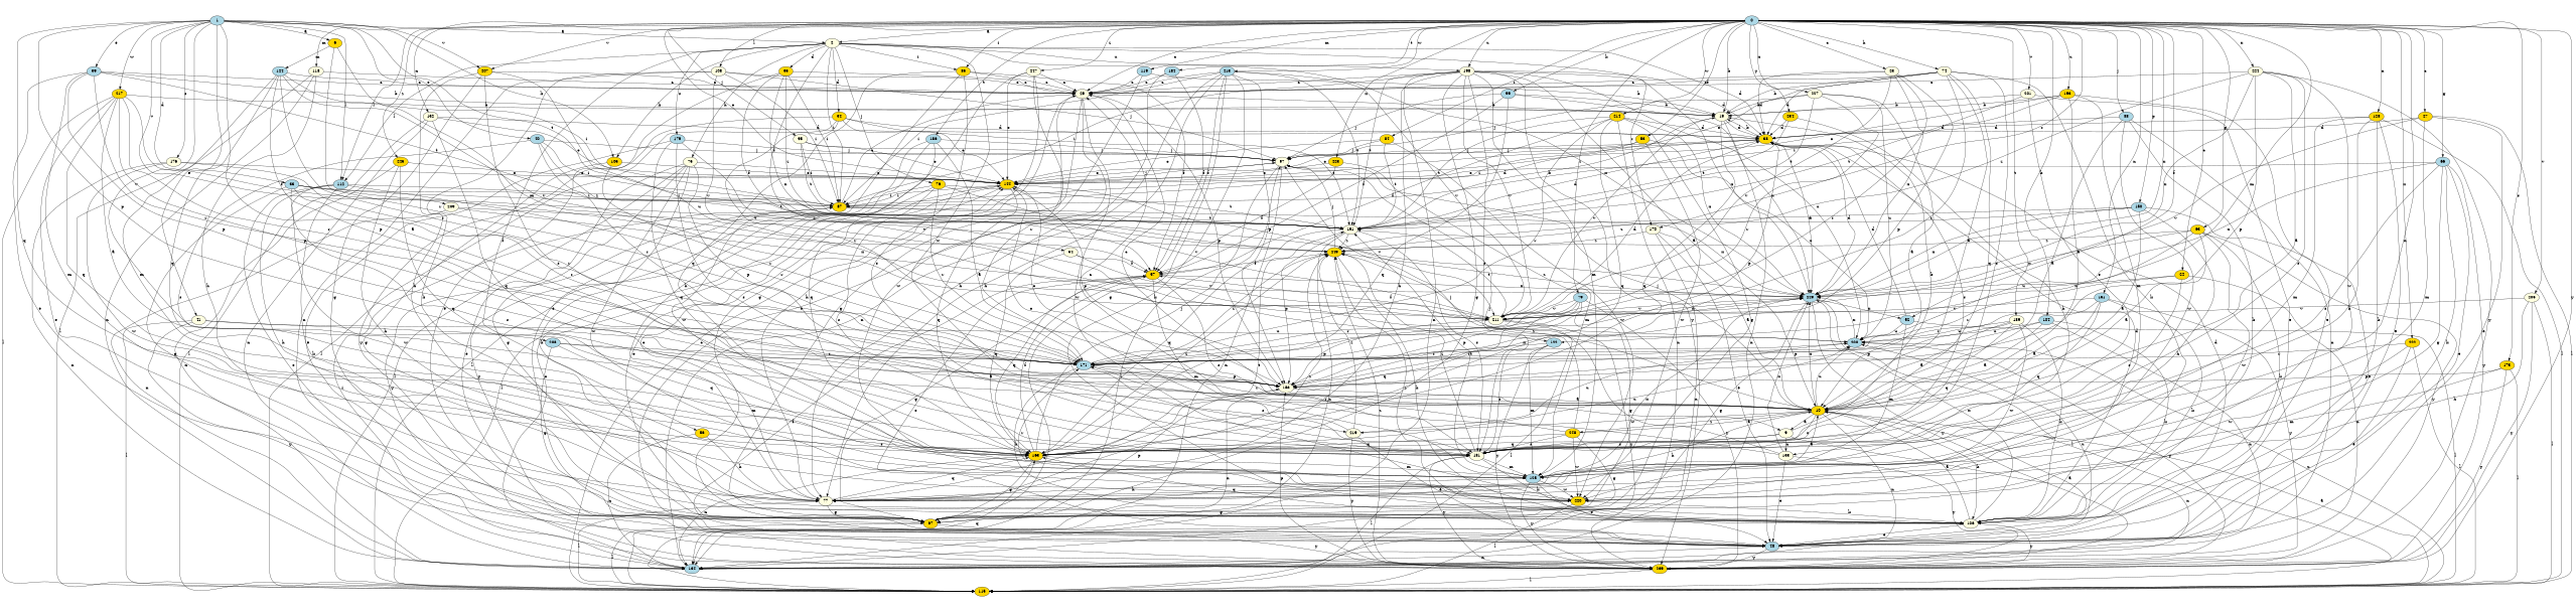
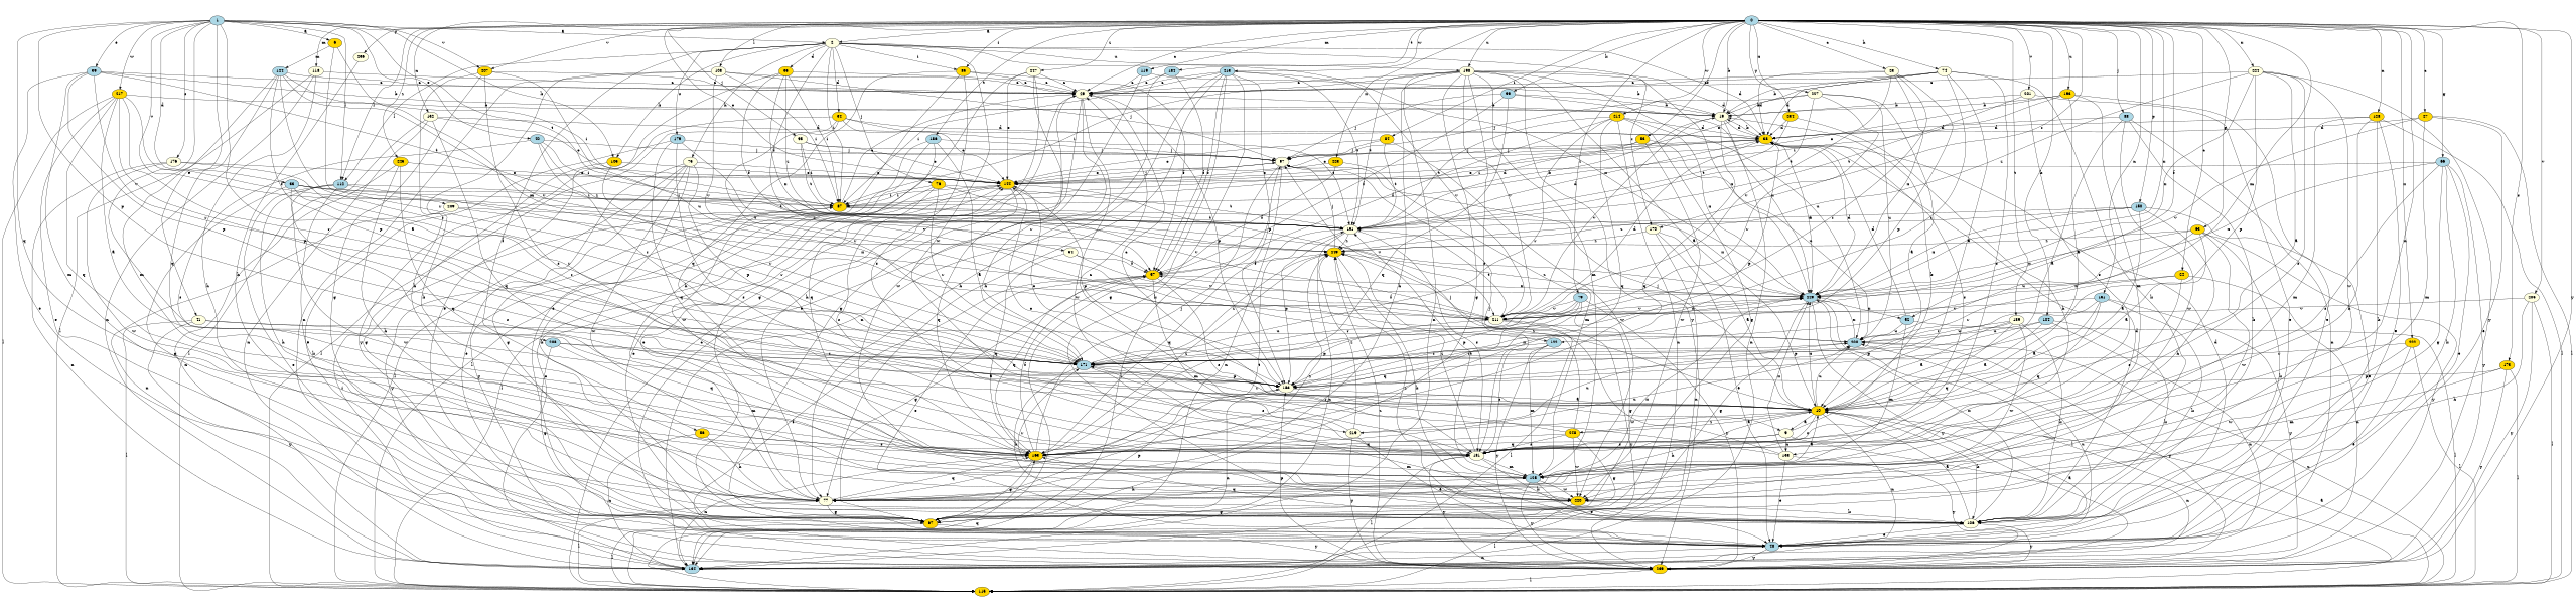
  strict digraph {
    node [fillcolor=gold style=filled]
    0 [fillcolor=lightblue]
    2 [fillcolor=lightyellow]
    19 [fillcolor=lightyellow]
    23 [fillcolor=lightyellow]
    24
    27
    29 [fillcolor=lightyellow]
    52 [fillcolor=lightblue]
    53
    63
    66 [fillcolor=lightblue]
    74 [fillcolor=lightyellow]
    79 [fillcolor=lightblue]
    84
    85
    88 [fillcolor=lightblue]
    95 [fillcolor=lightyellow]
    99 [fillcolor=lightblue]
    104 [fillcolor=lightblue]
    108 [fillcolor=lightyellow]
    112 [fillcolor=lightblue]
    118 [fillcolor=lightyellow]
    119 [fillcolor=lightblue]
    122 [fillcolor=lightblue]
    128
    131 [fillcolor=lightblue]
    132 [fillcolor=lightyellow]
    133 [fillcolor=lightyellow]
    144
    150 [fillcolor=lightblue]
    170 [fillcolor=lightyellow]
    173
    184 [fillcolor=lightblue]
    186 [fillcolor=lightblue]
    189 [fillcolor=lightyellow]
    193
    198 [fillcolor=lightyellow]
    201 [fillcolor=lightyellow]
    205 [fillcolor=lightyellow]
    207
    213 [fillcolor=lightblue]
    214
    222
    223
    224 [fillcolor=lightyellow]
    227 [fillcolor=lightyellow]
    229 [fillcolor=lightblue]
    234
+   236 [fillcolor=lightyellow]
    239
    245
    247 [fillcolor=lightyellow]
    105
    34
    35
    38
    54 [fillcolor=lightyellow]
    56
    75 [fillcolor=lightyellow]
    87
    n61 [label=76]
    179 [fillcolor=lightblue]
    219 [fillcolor=lightyellow]
    163
    134 [fillcolor=lightblue]
    211 [fillcolor=lightyellow]
    153 [fillcolor=lightyellow]
    171 [fillcolor=lightblue]
    181 [fillcolor=lightyellow]
    48 [fillcolor=lightblue]
    115
    125 [fillcolor=lightblue]
    77 [fillcolor=lightyellow]
    67
    220
    200 [fillcolor=lightblue]
    97 [fillcolor=lightyellow]
    10
    106 [fillcolor=lightyellow]
    249
    191 [fillcolor=lightyellow]
    57
    1 [fillcolor=lightblue]
    6
    9 [fillcolor=lightyellow]
    33 [fillcolor=lightblue]
    39 [fillcolor=lightblue]
    40 [fillcolor=lightblue]
    41 [fillcolor=lightyellow]
    176 [fillcolor=lightyellow]
    208 [fillcolor=lightblue]
    209 [fillcolor=lightyellow]
    217
    124 [fillcolor=lightblue]
    248
    0 -> 2 [label=a]
    0 -> 19 [label=b]
    0 -> 23 [label=c]
    0 -> 24 [label=c]
    0 -> 27 [label=c]
    0 -> 29 [label=c]
    0 -> 52 [label=f]
    0 -> 53 [label=f]
    0 -> 63 [label=g]
    0 -> 66 [label=g]
    0 -> 74 [label=h]
    0 -> 79 [label=i]
    0 -> 84 [label=i]
    0 -> 85 [label=i]
    0 -> 88 [label=j]
    0 -> 95 [label=j]
    0 -> 99 [label=k]
    0 -> 104 [label=k]
    0 -> 108 [label=l]
    0 -> 112 [label=l]
    0 -> 118 [label=m]
    0 -> 119 [label=m]
    0 -> 122 [label=m]
    0 -> 128 [label=n]
    0 -> 131 [label=n]
    0 -> 132 [label=n]
    0 -> 133 [label=n]
    0 -> 144 [label=o]
    0 -> 150 [label=p]
    0 -> 170 [label=r]
    0 -> 173 [label=s]
    0 -> 184 [label=t]
    0 -> 186 [label=t]
    0 -> 189 [label=t]
    0 -> 193 [label=u]
    0 -> 198 [label=u]
    0 -> 201 [label=v]
    0 -> 205 [label=v]
    0 -> 207 [label=v]
    0 -> 213 [label=w]
    0 -> 214 [label=w]
    0 -> 222 [label=x]
    0 -> 223 [label=x]
    0 -> 224 [label=x]
    0 -> 227 [label=x]
    0 -> 229 [label=x]
    0 -> 234 [label=y]
+   0 -> 236 [label=y]
    0 -> 239 [label=y]
    0 -> 245 [label=z]
    0 -> 247 [label=z]
    2 -> 85 [label=i]
    2 -> 112 [label=l]
    2 -> 170 [label=r]
    2 -> 198 [label=u]
    2 -> 229 [label=x]
    2 -> 105 [label=k]
    2 -> 34 [label=d]
    2 -> 35 [label=d]
    2 -> 38 [label=d]
    2 -> 54 [label=f]
    2 -> 56 [label=f]
    2 -> 75 [label=h]
    2 -> 87 [label=i]
    2 -> n61 [label=j]
    2 -> 179 [label=s]
    2 -> 219 [label=w]
    19 -> 38 [label=d]
    19 -> 163 [label=q]
    19 -> 134 [label=n]
    19 -> 211 [label=v]
    23 -> 29 [label=c]
    23 -> 229 [label=x]
    23 -> 38 [label=d]
    23 -> 211 [label=v]
    23 -> 153 [label=p]
    23 -> 171 [label=r]
    24 -> 229 [label=x]
    24 -> 134 [label=n]
    24 -> 171 [label=r]
    24 -> 181 [label=s]
    27 -> 38 [label=d]
    27 -> 211 [label=v]
    27 -> 48 [label=e]
    27 -> 115 [label=l]
    27 -> 125 [label=m]
    29 -> 19 [label=b]
    29 -> 153 [label=p]
    29 -> 171 [label=r]
    29 -> 77 [label=h]
    29 -> 67 [label=g]
    29 -> 220 [label=w]
    52 -> 38 [label=d]
    52 -> 115 [label=l]
    52 -> 125 [label=m]
    52 -> 200 [label=u]
    53 -> 87 [label=i]
    53 -> 220 [label=w]
    53 -> 200 [label=u]
    53 -> 97 [label=j]
    63 -> 229 [label=x]
    63 -> 239 [label=y]
    63 -> 220 [label=w]
    63 -> 200 [label=u]
    63 -> 10 [label=a]
    63 -> 106 [label=k]
    63 -> 249 [label=z]
    66 -> 144 [label=o]
    66 -> 229 [label=x]
    66 -> 239 [label=y]
    66 -> 181 [label=s]
    66 -> 48 [label=e]
    66 -> 67 [label=g]
    66 -> 106 [label=k]
    74 -> 19 [label=b]
    74 -> 29 [label=c]
    74 -> 144 [label=o]
    74 -> 38 [label=d]
-   74 -> 163 [label=q]
    74 -> 171 [label=r]
    74 -> 181 [label=s]
    74 -> 10 [label=a]
    74 -> 106 [label=k]
    79 -> 239 [label=y]
    79 -> 163 [label=q]
    79 -> 211 [label=v]
    79 -> 153 [label=p]
    79 -> 171 [label=r]
    79 -> 67 [label=g]
    84 -> 144 [label=o]
    84 -> 220 [label=w]
    84 -> 97 [label=j]
    84 -> 191 [label=t]
    85 -> 29 [label=c]
    85 -> 163 [label=q]
    85 -> 181 [label=s]
    85 -> 48 [label=e]
    85 -> 57 [label=f]
    88 -> 38 [label=d]
    88 -> 134 [label=n]
    88 -> 220 [label=w]
    88 -> 10 [label=a]
    88 -> 106 [label=k]
    95 -> 144 [label=o]
    95 -> 87 [label=i]
    95 -> 97 [label=j]
    95 -> 191 [label=t]
    99 -> 19 [label=b]
    99 -> 229 [label=x]
    99 -> 163 [label=q]
    99 -> 97 [label=j]
    99 -> 57 [label=f]
    104 -> 134 [label=n]
    104 -> 153 [label=p]
    104 -> 200 [label=u]
    104 -> 10 [label=a]
    104 -> 106 [label=k]
    108 -> 29 [label=c]
    108 -> 87 [label=i]
    108 -> 134 [label=n]
    108 -> 211 [label=v]
    108 -> 97 [label=j]
    108 -> 106 [label=k]
    112 -> 87 [label=i]
    112 -> 171 [label=r]
    112 -> 48 [label=e]
    112 -> 77 [label=h]
    112 -> 220 [label=w]
    112 -> 106 [label=k]
    118 -> 29 [label=c]
    118 -> 134 [label=n]
    118 -> 115 [label=l]
    118 -> 77 [label=h]
    119 -> 19 [label=b]
    119 -> 29 [label=c]
    119 -> 48 [label=e]
    122 -> 239 [label=y]
    122 -> 171 [label=r]
    122 -> 181 [label=s]
    122 -> 125 [label=m]
    128 -> 38 [label=d]
    128 -> 48 [label=e]
    128 -> 115 [label=l]
    128 -> 125 [label=m]
    128 -> 77 [label=h]
    128 -> 106 [label=k]
    131 -> 239 [label=y]
    131 -> 163 [label=q]
    131 -> 211 [label=v]
    131 -> 171 [label=r]
    131 -> 10 [label=a]
    131 -> 106 [label=k]
    132 -> 144 [label=o]
    132 -> 38 [label=d]
    132 -> 163 [label=q]
    132 -> 134 [label=n]
    132 -> 115 [label=l]
    133 -> 29 [label=c]
    133 -> 229 [label=x]
    133 -> 239 [label=y]
    133 -> 48 [label=e]
    133 -> 97 [label=j]
    144 -> 87 [label=i]
    144 -> 163 [label=q]
    144 -> 211 [label=v]
    144 -> 153 [label=p]
    144 -> 115 [label=l]
    144 -> 97 [label=j]
    150 -> 229 [label=x]
    150 -> 48 [label=e]
    150 -> 77 [label=h]
    150 -> 10 [label=a]
    150 -> 249 [label=z]
    150 -> 191 [label=t]
    170 -> 134 [label=n]
    170 -> 48 [label=e]
    170 -> 10 [label=a]
    170 -> 249 [label=z]
    173 -> 239 [label=y]
    173 -> 153 [label=p]
    173 -> 115 [label=l]
    173 -> 125 [label=m]
    184 -> 29 [label=c]
    184 -> 77 [label=h]
    184 -> 57 [label=f]
    186 -> 163 [label=q]
    186 -> 115 [label=l]
    186 -> 220 [label=w]
    186 -> 97 [label=j]
    186 -> 10 [label=a]
    189 -> 163 [label=q]
    189 -> 153 [label=p]
    189 -> 220 [label=w]
    189 -> 200 [label=u]
    189 -> 10 [label=a]
    189 -> 106 [label=k]
    193 -> 19 [label=b]
    193 -> 144 [label=o]
    193 -> 87 [label=i]
    193 -> 48 [label=e]
    193 -> 125 [label=m]
    193 -> 10 [label=a]
    198 -> 29 [label=c]
    198 -> 229 [label=x]
    198 -> 239 [label=y]
    198 -> 38 [label=d]
    198 -> 87 [label=i]
    198 -> 134 [label=n]
    198 -> 211 [label=v]
    198 -> 181 [label=s]
    198 -> 125 [label=m]
    198 -> 77 [label=h]
    198 -> 67 [label=g]
    198 -> 200 [label=u]
    198 -> 10 [label=a]
    198 -> 191 [label=t]
    201 -> 19 [label=b]
    201 -> 181 [label=s]
    201 -> 48 [label=e]
    201 -> 191 [label=t]
    205 -> 239 [label=y]
    205 -> 211 [label=v]
    205 -> 115 [label=l]
    205 -> 77 [label=h]
    207 -> 29 [label=c]
    207 -> 181 [label=s]
    207 -> 77 [label=h]
    207 -> 67 [label=g]
    207 -> 200 [label=u]
    213 -> 29 [label=c]
    213 -> 87 [label=i]
    213 -> 134 [label=n]
    213 -> 211 [label=v]
    213 -> 153 [label=p]
    213 -> 77 [label=h]
    213 -> 67 [label=g]
    213 -> 106 [label=k]
    213 -> 191 [label=t]
    213 -> 57 [label=f]
    214 -> 229 [label=x]
    214 -> 38 [label=d]
    214 -> 163 [label=q]
    214 -> 134 [label=n]
    214 -> 171 [label=r]
    214 -> 67 [label=g]
    214 -> 191 [label=t]
    214 -> 57 [label=f]
    222 -> 171 [label=r]
    222 -> 48 [label=e]
    222 -> 115 [label=l]
    222 -> 220 [label=w]
    223 -> 144 [label=o]
    223 -> 125 [label=m]
    223 -> 57 [label=f]
    224 -> 29 [label=c]
    224 -> 229 [label=x]
    224 -> 239 [label=y]
    224 -> 153 [label=p]
    224 -> 181 [label=s]
    224 -> 220 [label=w]
    224 -> 10 [label=a]
    224 -> 249 [label=z]
    227 -> 19 [label=b]
    227 -> 171 [label=r]
    227 -> 200 [label=u]
    227 -> 97 [label=j]
    227 -> 10 [label=a]
    227 -> 191 [label=t]
    229 -> 52 [label=x]
    229 -> 239 [label=y]
    229 -> 38 [label=d]
    229 -> 211 [label=v]
    229 -> 115 [label=l]
    229 -> 67 [label=g]
    229 -> 249 [label=z]
    234 -> 38 [label=d]
    234 -> 77 [label=h]
    234 -> 191 [label=t]
+   236 -> 77 [label=h]
    239 -> 153 [label=p]
    239 -> 115 [label=l]
    239 -> 249 [label=z]
    239 -> 57 [label=f]
    245 -> 144 [label=o]
    245 -> 163 [label=q]
    245 -> 134 [label=n]
    245 -> 77 [label=h]
    247 -> 29 [label=c]
    247 -> 144 [label=o]
    247 -> 77 [label=h]
    247 -> 67 [label=g]
    247 -> 220 [label=w]
    105 -> 144 [label=o]
    105 -> 171 [label=r]
    105 -> 67 [label=g]
    34 -> 144 [label=o]
    34 -> 239 [label=y]
    34 -> 38 [label=d]
    34 -> 171 [label=r]
    34 -> 115 [label=l]
    34 -> 191 [label=t]
    35 -> 29 [label=c]
    35 -> 229 [label=x]
    35 -> 87 [label=i]
    35 -> 48 [label=e]
    35 -> 249 [label=z]
    35 -> 57 [label=f]
    38 -> 19 [label=b]
    38 -> 144 [label=o]
    38 -> 229 [label=x]
    38 -> 153 [label=p]
    38 -> 181 [label=s]
    38 -> 97 [label=j]
    54 -> 163 [label=q]
    54 -> 211 [label=v]
    54 -> 57 [label=f]
    56 -> 134 [label=n]
    56 -> 181 [label=s]
    56 -> 77 [label=h]
    75 -> 144 [label=o]
    75 -> 153 [label=p]
    75 -> 48 [label=e]
    75 -> 115 [label=l]
    75 -> 67 [label=g]
    75 -> 220 [label=w]
    75 -> 106 [label=k]
    87 -> 29 [label=c]
    87 -> 229 [label=x]
    87 -> 239 [label=y]
    87 -> 38 [label=d]
    87 -> 191 [label=t]
    n61 -> 239 [label=y]
    n61 -> 87 [label=i]
    n61 -> 211 [label=v]
    n61 -> 171 [label=r]
    n61 -> 181 [label=s]
    n61 -> 191 [label=t]
    179 -> 163 [label=q]
    179 -> 211 [label=v]
    179 -> 181 [label=s]
    179 -> 48 [label=e]
    179 -> 97 [label=j]
    219 -> 144 [label=o]
    219 -> 239 [label=y]
    219 -> 48 [label=e]
    219 -> 200 [label=u]
    219 -> 249 [label=z]
    163 -> 134 [label=n]
    163 -> 125 [label=m]
    163 -> 67 [label=g]
    163 -> 200 [label=u]
    163 -> 97 [label=j]
    163 -> 249 [label=z]
    163 -> 57 [label=f]
    134 -> 144 [label=o]
    134 -> 87 [label=i]
    211 -> 229 [label=x]
    211 -> 239 [label=y]
    211 -> 38 [label=d]
    211 -> 153 [label=p]
    211 -> 115 [label=l]
    211 -> 191 [label=t]
    211 -> 57 [label=f]
    153 -> 144 [label=o]
    153 -> 229 [label=x]
    153 -> 134 [label=n]
    153 -> 10 [label=a]
    171 -> 153 [label=p]
    171 -> 181 [label=s]
    171 -> 106 [label=k]
    171 -> 249 [label=z]
    181 -> 239 [label=y]
    181 -> 115 [label=l]
    181 -> 125 [label=m]
    181 -> 106 [label=k]
    181 -> 249 [label=z]
    48 -> 239 [label=y]
    48 -> 38 [label=d]
    48 -> 134 [label=n]
    48 -> 200 [label=u]
    48 -> 10 [label=a]
    115 -> 29 [label=c]
    115 -> 163 [label=q]
    115 -> 200 [label=u]
    115 -> 10 [label=a]
    125 -> 239 [label=y]
    125 -> 48 [label=e]
    125 -> 77 [label=h]
    125 -> 220 [label=w]
    125 -> 10 [label=a]
    125 -> 191 [label=t]
    77 -> 144 [label=o]
    77 -> 229 [label=x]
    77 -> 163 [label=q]
    77 -> 115 [label=l]
    77 -> 67 [label=g]
    77 -> 249 [label=z]
    77 -> 191 [label=t]
    67 -> 144 [label=o]
    67 -> 239 [label=y]
    67 -> 153 [label=p]
    67 -> 115 [label=l]
    220 -> 171 [label=r]
    220 -> 115 [label=l]
    220 -> 67 [label=g]
    220 -> 106 [label=k]
    200 -> 229 [label=x]
    200 -> 239 [label=y]
    200 -> 171 [label=r]
    97 -> 144 [label=o]
    97 -> 134 [label=n]
    97 -> 115 [label=l]
    10 -> 29 [label=c]
    10 -> 229 [label=x]
    10 -> 219 [label=w]
    10 -> 134 [label=n]
    10 -> 171 [label=r]
    10 -> 181 [label=s]
    10 -> 77 [label=h]
    10 -> 200 [label=u]
    10 -> 97 [label=j]
    10 -> 106 [label=k]
    10 -> 249 [label=z]
    10 -> 9 [label=a]
    10 -> 248 [label=z]
    106 -> 229 [label=x]
    106 -> 239 [label=y]
    106 -> 38 [label=d]
    106 -> 163 [label=q]
    106 -> 48 [label=e]
    106 -> 10 [label=a]
    106 -> 249 [label=z]
    249 -> 97 [label=j]
    249 -> 106 [label=k]
    249 -> 57 [label=f]
    191 -> 19 [label=b]
    191 -> 38 [label=d]
    191 -> 163 [label=q]
    191 -> 134 [label=n]
    191 -> 153 [label=p]
    191 -> 181 [label=s]
    191 -> 249 [label=z]
    57 -> 229 [label=x]
    57 -> 163 [label=q]
    57 -> 181 [label=s]
    57 -> 48 [label=e]
    57 -> 125 [label=m]
    57 -> 67 [label=g]
    1 -> 2 [label=a]
    1 -> 112 [label=l]
    1 -> 207 [label=v]
    1 -> 105 [label=k]
    1 -> 163 [label=q]
    1 -> 153 [label=p]
    1 -> 191 [label=t]
    1 -> 6 [label=a]
    1 -> 9 [label=a]
    1 -> 33 [label=d]
    1 -> 39 [label=e]
    1 -> 40 [label=e]
    1 -> 41 [label=e]
    1 -> 176 [label=s]
    1 -> 208 [label=v]
    1 -> 209 [label=v]
    1 -> 217 [label=w]
    6 -> 122 [label=m]
    6 -> 171 [label=r]
    6 -> 124 [label=m]
    9 -> 19 [label=b]
    9 -> 133 [label=n]
    9 -> 163 [label=q]
    9 -> 134 [label=n]
    9 -> 181 [label=s]
    33 -> 87 [label=i]
    33 -> 171 [label=r]
    33 -> 181 [label=s]
    33 -> 67 [label=g]
    33 -> 249 [label=z]
    33 -> 191 [label=t]
    39 -> 19 [label=b]
    39 -> 29 [label=c]
    39 -> 153 [label=p]
    39 -> 171 [label=r]
    39 -> 48 [label=e]
    39 -> 125 [label=m]
    39 -> 191 [label=t]
    40 -> 87 [label=i]
    40 -> 171 [label=r]
    40 -> 181 [label=s]
    40 -> 97 [label=j]
    40 -> 249 [label=z]
    41 -> 239 [label=y]
    41 -> 163 [label=q]
    41 -> 115 [label=l]
    41 -> 200 [label=u]
    176 -> 144 [label=o]
    176 -> 134 [label=n]
    176 -> 171 [label=r]
    176 -> 220 [label=w]
    208 -> 171 [label=r]
    208 -> 125 [label=m]
    208 -> 67 [label=g]
    208 -> 10 [label=a]
    209 -> 229 [label=x]
    209 -> 134 [label=n]
    209 -> 191 [label=t]
    217 -> 19 [label=b]
    217 -> 163 [label=q]
    217 -> 153 [label=p]
    217 -> 171 [label=r]
    217 -> 48 [label=e]
    217 -> 115 [label=l]
    217 -> 10 [label=a]
    217 -> 57 [label=f]
    124 -> 29 [label=c]
    124 -> 87 [label=i]
    124 -> 163 [label=q]
    124 -> 211 [label=v]
    124 -> 153 [label=p]
    124 -> 171 [label=r]
    124 -> 125 [label=m]
    248 -> 163 [label=q]
    248 -> 171 [label=r]
    248 -> 181 [label=s]
    248 -> 67 [label=g]
    248 -> 220 [label=w]
    248 -> 97 [label=j]
    248 -> 10 [label=a]
  }
